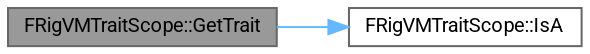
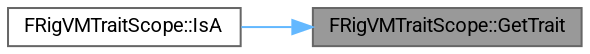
  digraph {
    rankdir=LR
    fontname=Roboto
    node [fontname=Roboto fontsize=10 shape=box style=filled]
    n1 [color=gray40 fillcolor=grey60 fontcolor=black height=0.2 label="FRigVMTraitScope::GetTrait" width=0.4]
    n2 [color=grey40 fillcolor=white height=0.2 label="FRigVMTraitScope::IsA" width=0.4]
-   n1 -> n2 [color=steelblue1 fontname=Roboto fontsize=10 labelfontname=Helvetica labelfontsize=10 style=solid]
+   n2 -> n1 [color=steelblue1 fontname=Roboto fontsize=10 labelfontname=Helvetica labelfontsize=10 style=solid]
  }
